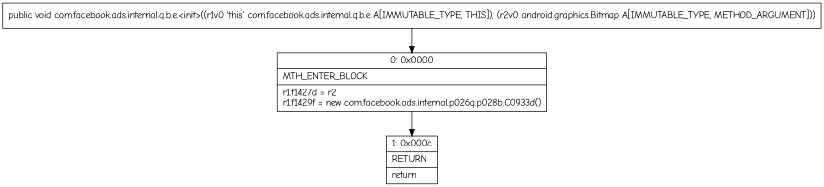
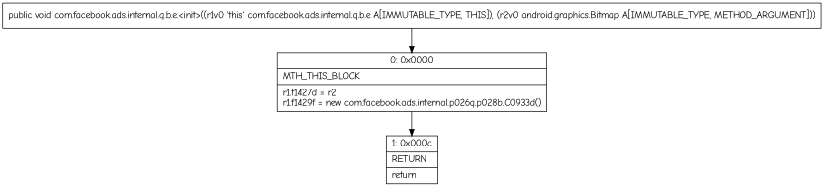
  digraph {
    fontname="Comic Neue"
    node [shape=record fontname="Comic Neue"]
    edge [fontname="Comic Neue"]
-   n1 [label="{0\:\ 0x0000|MTH_ENTER_BLOCK\l|r1.f1427d = r2\lr1.f1429f = new com.facebook.ads.internal.p026q.p028b.C0933d()\l}"]
+   n1 [label="{0\:\ 0x0000|MTH_THIS_BLOCK\l|r1.f1427d = r2\lr1.f1429f = new com.facebook.ads.internal.p026q.p028b.C0933d()\l}"]
    n2 [label="{1\:\ 0x000c|RETURN\l|return\l}"]
    n3 [label="{public void com.facebook.ads.internal.q.b.e.\<init\>((r1v0 'this' com.facebook.ads.internal.q.b.e A[IMMUTABLE_TYPE, THIS]), (r2v0 android.graphics.Bitmap A[IMMUTABLE_TYPE, METHOD_ARGUMENT])) }"]
    n1 -> n2
    n3 -> n1
  }
